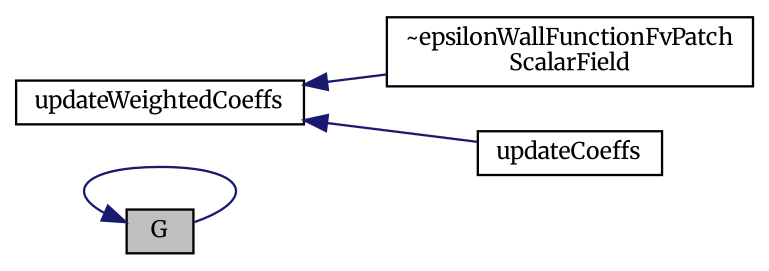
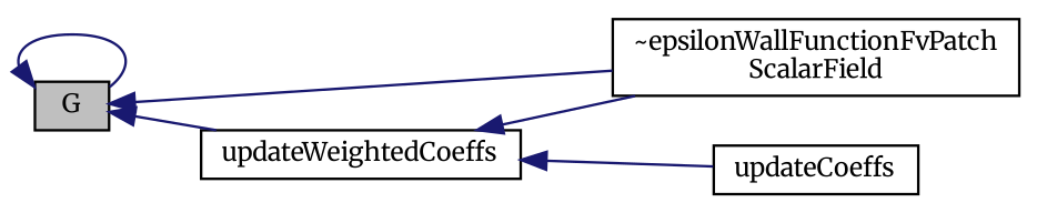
  digraph {
    fontname=Merriweather
    rankdir=LR
    node [color=black fontname=Merriweather fontsize=10 shape=record]
    edge [color=midnightblue dir=back fontname=Merriweather fontsize=10 labelfontname=Helvetica labelfontsize=10 style=solid]
    n1 [fillcolor=grey75 fontcolor=black height=0.2 label=G style=filled width=0.4]
    n2 [height=0.2 label="~epsilonWallFunctionFvPatch\lScalarField" width=0.4]
    n3 [height=0.2 label=updateWeightedCoeffs width=0.4]
    n4 [height=0.2 label=updateCoeffs width=0.4]
    n1 -> n1
+   n1 -> n2
+   n1 -> n3
    n3 -> n2
    n3 -> n4
  }
